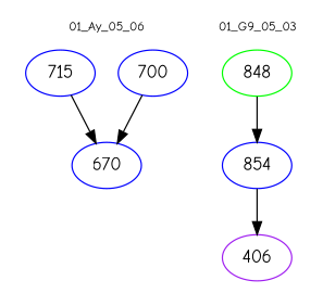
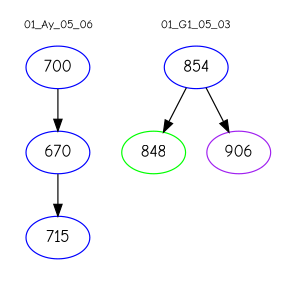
  digraph {
    fontname="Comic Neue"
    node [color=blue fontname="Comic Neue"]
    edge [color=black fontname="Comic Neue"]
    n1 [label=700]
    n2 [label=670]
    n3 [label=715]
    n4 [color=green label=848]
    n5 [label=854]
-   n6 [color=purple label=406]
+   n6 [color=purple label=906]
    subgraph cluster_1 {
      color=white
      fontsize=10
      label="01_Ay_05_06"
      n1
      n2
      n3
    }
    subgraph cluster_2 {
      color=white
      fontsize=10
-     label="01_G9_05_03"
+     label="01_G1_05_03"
      n4
      n5
      n6
    }
    n1 -> n2
-   n3 -> n2
-   n4 -> n5
+   n2 -> n3
+   n5 -> n4
    n5 -> n6
  }
